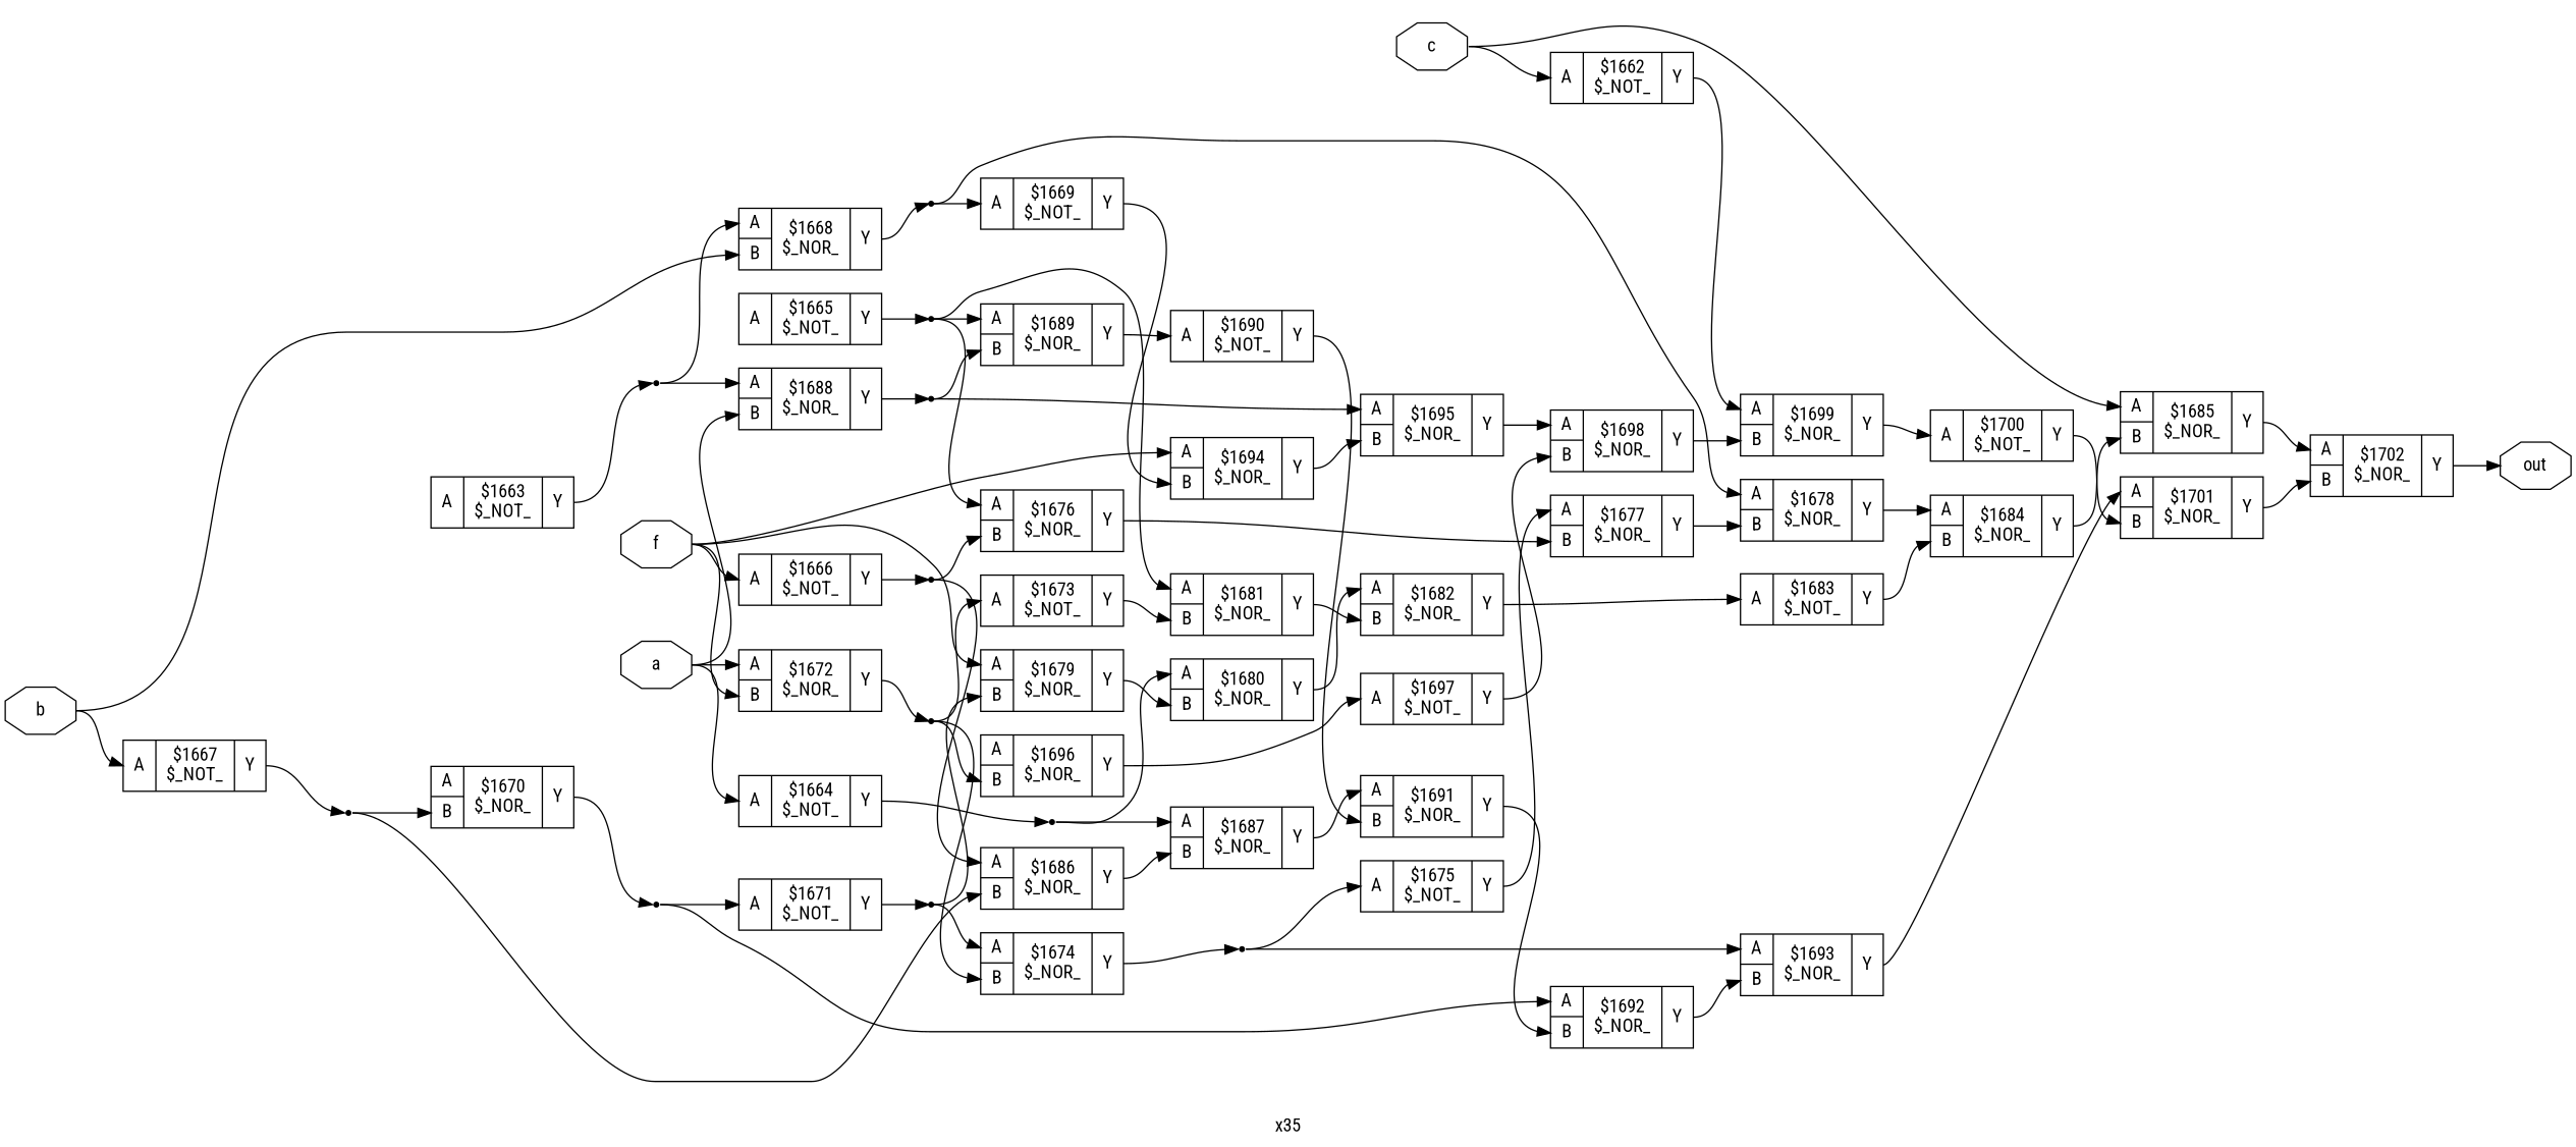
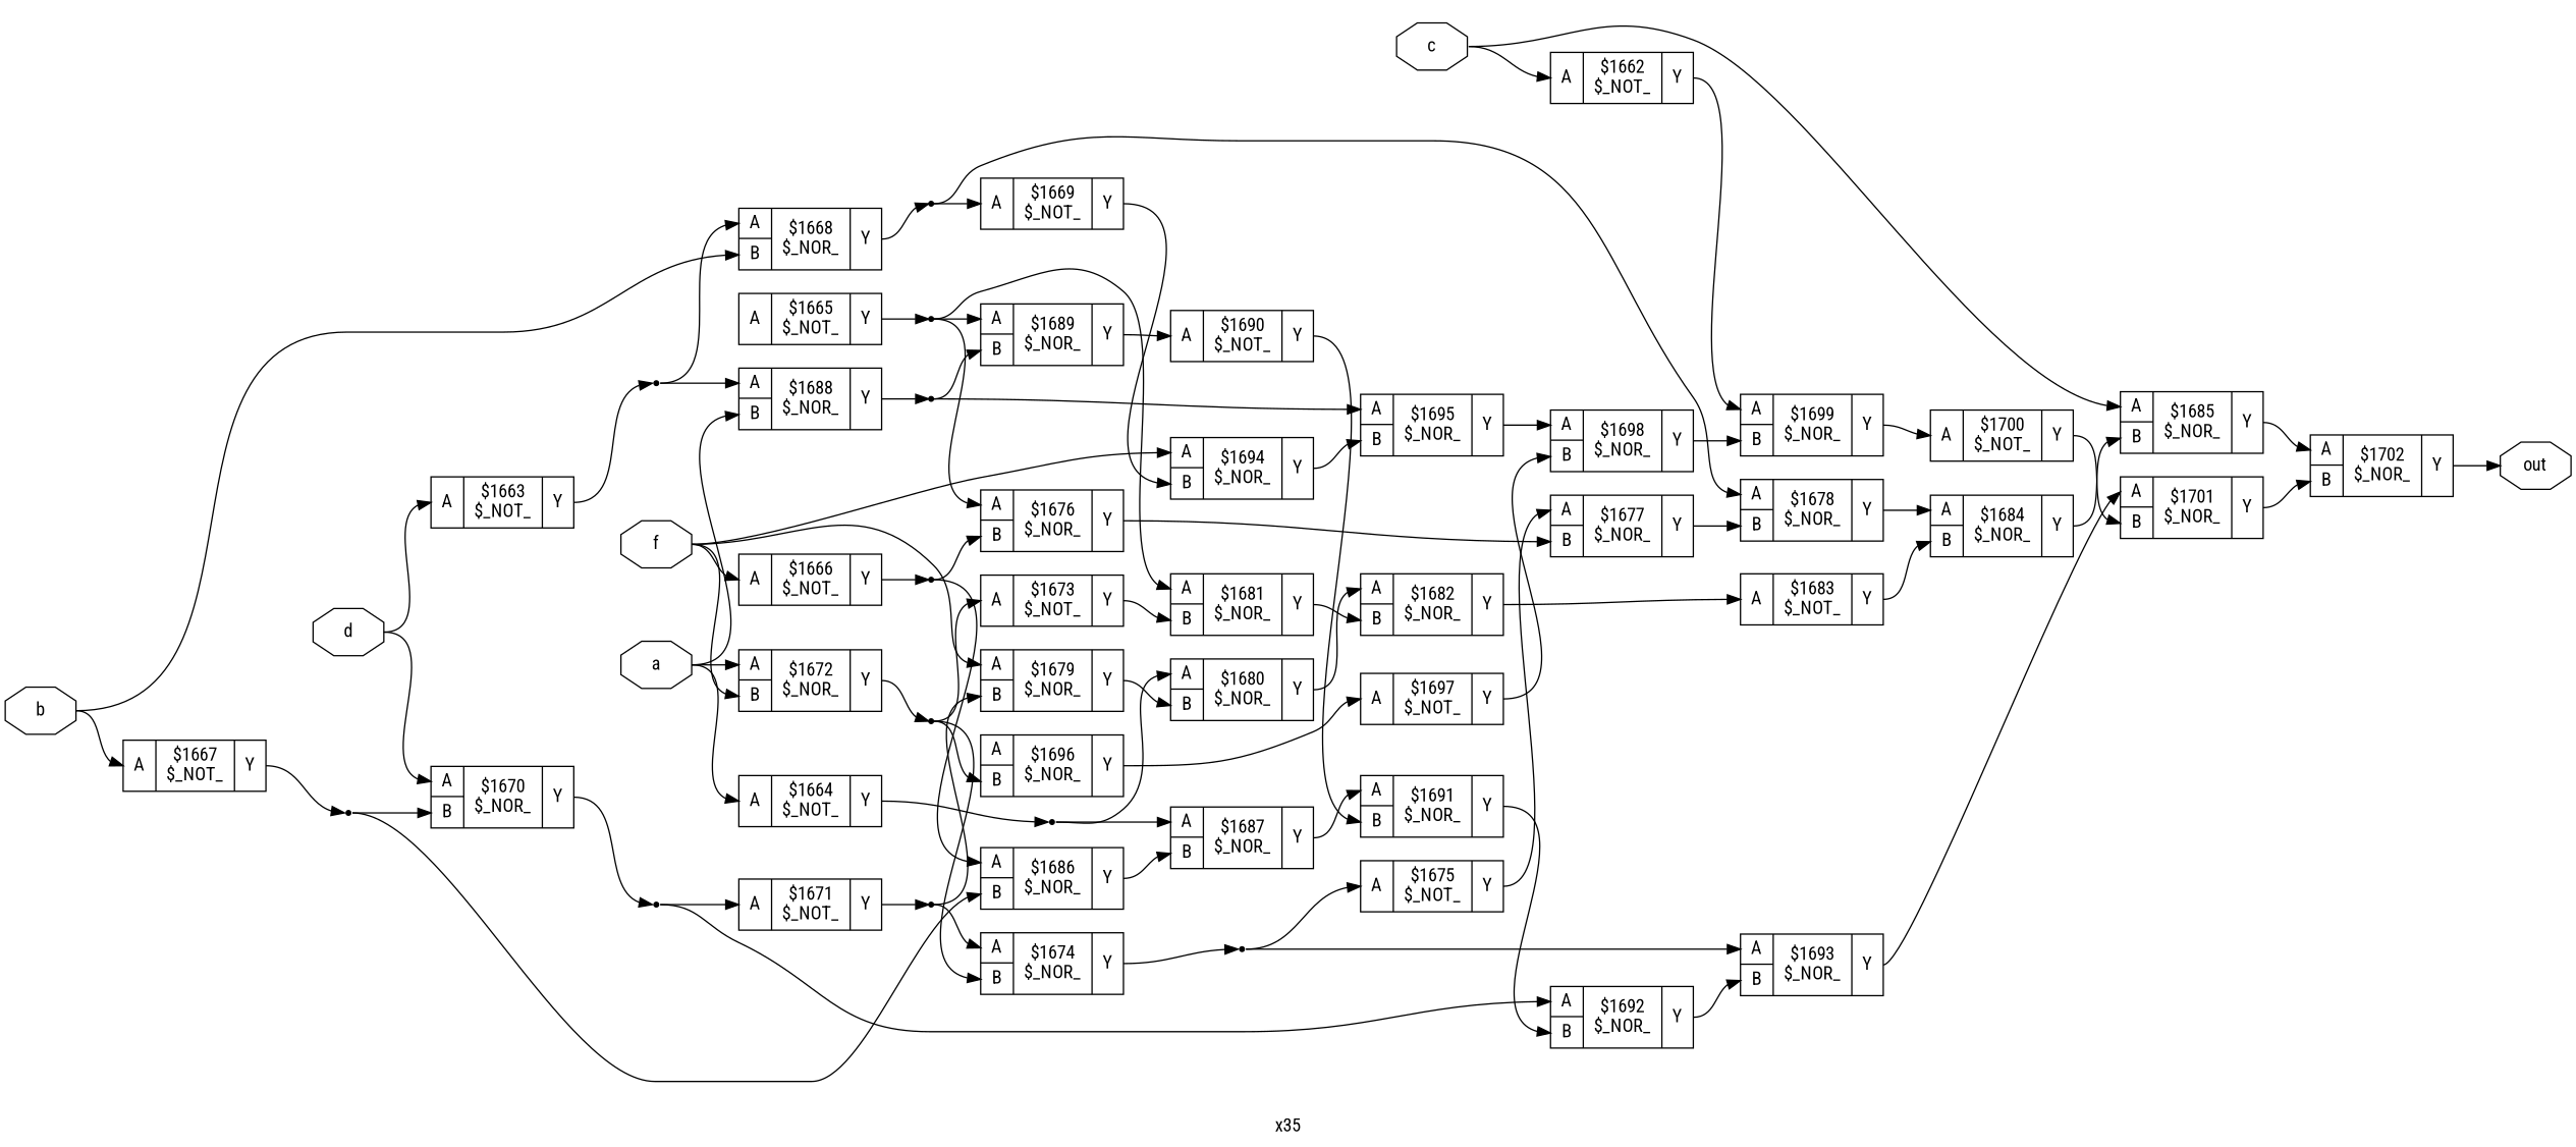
  digraph {
    fontname="Roboto Condensed"
    label=x35
    rankdir=LR
    remincross=true
    node [fontname="Roboto Condensed" shape=record]
    edge [color=black fontname="Roboto Condensed" headport="p48:w" tailport="p49:e"]
    n41 [color=black fontcolor=black label=a shape=octagon]
    c52 [label="{{<p48> A}|$1664\n$_NOT_|{<p49> Y}}"]
    c61 [label="{{<p48> A|<p56> B}|$1672\n$_NOR_|{<p49> Y}}"]
    c77 [label="{{<p48> A|<p56> B}|$1688\n$_NOR_|{<p49> Y}}"]
    n1 [shape=point]
    n9 [shape=point]
    n25 [shape=point]
    n42 [color=black fontcolor=black label=b shape=octagon]
    c55 [label="{{<p48> A}|$1667\n$_NOT_|{<p49> Y}}"]
    c57 [label="{{<p48> A|<p56> B}|$1668\n$_NOR_|{<p49> Y}}"]
    n4 [shape=point]
    n5 [shape=point]
    n43 [color=black fontcolor=black label=c shape=octagon]
    c50 [label="{{<p48> A}|$1662\n$_NOT_|{<p49> Y}}"]
    c74 [label="{{<p48> A|<p56> B}|$1685\n$_NOR_|{<p49> Y}}"]
    c88 [label="{{<p48> A|<p56> B}|$1699\n$_NOR_|{<p49> Y}}"]
    c91 [label="{{<p48> A|<p56> B}|$1702\n$_NOR_|{<p49> Y}}"]
+   n44 [color=black fontcolor=black label=d shape=octagon]
    c51 [label="{{<p48> A}|$1663\n$_NOT_|{<p49> Y}}"]
    c59 [label="{{<p48> A|<p56> B}|$1670\n$_NOR_|{<p49> Y}}"]
    n40 [shape=point]
    n7 [shape=point]
    c53 [label="{{<p48> A}|$1665\n$_NOT_|{<p49> Y}}"]
    n2 [shape=point]
    c85 [label="{{<p48> A|<p56> B}|$1696\n$_NOR_|{<p49> Y}}"]
    c86 [label="{{<p48> A}|$1697\n$_NOT_|{<p49> Y}}"]
    n46 [color=black fontcolor=black label=f shape=octagon]
    c54 [label="{{<p48> A}|$1666\n$_NOT_|{<p49> Y}}"]
    c68 [label="{{<p48> A|<p56> B}|$1679\n$_NOR_|{<p49> Y}}"]
    c83 [label="{{<p48> A|<p56> B}|$1694\n$_NOR_|{<p49> Y}}"]
    n3 [shape=point]
    c69 [label="{{<p48> A|<p56> B}|$1680\n$_NOR_|{<p49> Y}}"]
    c84 [label="{{<p48> A|<p56> B}|$1695\n$_NOR_|{<p49> Y}}"]
    n47 [color=black fontcolor=black label=out shape=octagon]
    c89 [label="{{<p48> A}|$1700\n$_NOT_|{<p49> Y}}"]
    c76 [label="{{<p48> A|<p56> B}|$1687\n$_NOR_|{<p49> Y}}"]
    c70 [label="{{<p48> A|<p56> B}|$1681\n$_NOR_|{<p49> Y}}"]
    c65 [label="{{<p48> A|<p56> B}|$1676\n$_NOR_|{<p49> Y}}"]
    c78 [label="{{<p48> A|<p56> B}|$1689\n$_NOR_|{<p49> Y}}"]
    c75 [label="{{<p48> A|<p56> B}|$1686\n$_NOR_|{<p49> Y}}"]
    c58 [label="{{<p48> A}|$1669\n$_NOT_|{<p49> Y}}"]
    c67 [label="{{<p48> A|<p56> B}|$1678\n$_NOR_|{<p49> Y}}"]
    c60 [label="{{<p48> A}|$1671\n$_NOT_|{<p49> Y}}"]
    c81 [label="{{<p48> A|<p56> B}|$1692\n$_NOR_|{<p49> Y}}"]
    n8 [shape=point]
    c63 [label="{{<p48> A|<p56> B}|$1674\n$_NOR_|{<p49> Y}}"]
    c62 [label="{{<p48> A}|$1673\n$_NOT_|{<p49> Y}}"]
    c71 [label="{{<p48> A|<p56> B}|$1682\n$_NOR_|{<p49> Y}}"]
    n11 [shape=point]
    c64 [label="{{<p48> A}|$1675\n$_NOT_|{<p49> Y}}"]
    c82 [label="{{<p48> A|<p56> B}|$1693\n$_NOR_|{<p49> Y}}"]
    c66 [label="{{<p48> A|<p56> B}|$1677\n$_NOR_|{<p49> Y}}"]
    c73 [label="{{<p48> A|<p56> B}|$1684\n$_NOR_|{<p49> Y}}"]
    c72 [label="{{<p48> A}|$1683\n$_NOT_|{<p49> Y}}"]
    c80 [label="{{<p48> A|<p56> B}|$1691\n$_NOR_|{<p49> Y}}"]
    c79 [label="{{<p48> A}|$1690\n$_NOT_|{<p49> Y}}"]
    c90 [label="{{<p48> A|<p56> B}|$1701\n$_NOR_|{<p49> Y}}"]
    c87 [label="{{<p48> A|<p56> B}|$1698\n$_NOR_|{<p49> Y}}"]
    n41 -> c52 [tailport=e]
    n41 -> c61 [tailport=e]
    n41 -> c77 [headport="p56:w" tailport=e]
    c52 -> n1 [headport=w]
    c61 -> n9 [headport=w]
    c77 -> n25 [headport=w]
    n1 -> c69 [tailport=e]
    n1 -> c76 [tailport=e]
    n9 -> c85 [headport="p56:w" tailport=e]
    n9 -> c63 [headport="p56:w" tailport=e]
    n9 -> c62 [tailport=e]
    n25 -> c84 [tailport=e]
    n25 -> c78 [headport="p56:w" tailport=e]
    n42 -> c55 [tailport=e]
    n42 -> c57 [headport="p56:w" tailport=e]
    c55 -> n4 [headport=w]
    c57 -> n5 [headport=w]
    n4 -> c59 [headport="p56:w" tailport=e]
    n4 -> c75 [headport="p56:w" tailport=e]
    n5 -> c58 [tailport=e]
    n5 -> c67 [tailport=e]
    n43 -> c50 [tailport=e]
    n43 -> c74 [tailport=e]
    c50 -> c88
    c74 -> c91
    c88 -> c89
    c91 -> n47 [headport=w]
+   n44 -> c51 [tailport=e]
+   n44 -> c59 [tailport=e]
    c51 -> n40 [headport=w]
    c59 -> n7 [headport=w]
    n40 -> c77 [tailport=e]
    n40 -> c57 [tailport=e]
    n7 -> c60 [tailport=e]
    n7 -> c81 [tailport=e]
    c53 -> n2 [headport=w]
    n2 -> c70 [tailport=e]
    n2 -> c65 [tailport=e]
    n2 -> c78 [tailport=e]
    c85 -> c86
    c86 -> c87 [headport="p56:w"]
    n46 -> c61 [headport="p56:w" tailport=e]
    n46 -> c54 [tailport=e]
    n46 -> c68 [tailport=e]
    n46 -> c83 [tailport=e]
    c54 -> n3 [headport=w]
    c68 -> c69 [headport="p56:w"]
    c83 -> c84 [headport="p56:w"]
    n3 -> c65 [headport="p56:w" tailport=e]
    n3 -> c75 [tailport=e]
    c69 -> c71
    c84 -> c87
    c89 -> c90 [headport="p56:w"]
    c76 -> c80
    c70 -> c71 [headport="p56:w"]
    c65 -> c66 [headport="p56:w"]
    c78 -> c79
    c75 -> c76 [headport="p56:w"]
    c58 -> c83 [headport="p56:w"]
    c67 -> c73
    c60 -> n8 [headport=w]
    c81 -> c82 [headport="p56:w"]
    n8 -> c68 [headport="p56:w" tailport=e]
    n8 -> c63 [tailport=e]
    c63 -> n11 [headport=w]
    c62 -> c70 [headport="p56:w"]
    c71 -> c72
    n11 -> c64 [tailport=e]
    n11 -> c82 [tailport=e]
    c64 -> c66
    c82 -> c90
    c66 -> c67 [headport="p56:w"]
    c73 -> c74 [headport="p56:w"]
    c72 -> c73 [headport="p56:w"]
    c80 -> c81 [headport="p56:w"]
    c79 -> c80 [headport="p56:w"]
    c90 -> c91 [headport="p56:w"]
    c87 -> c88 [headport="p56:w"]
  }
